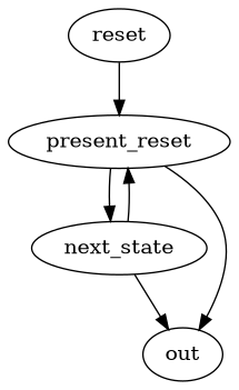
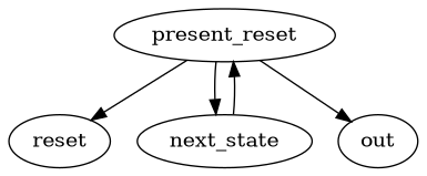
  strict digraph {
    edge [weight=1.0]
    n1 [label=present_reset]
    reset
    next_state
    out
    n1 -> next_state [weight=3.0]
    n1 -> out
-   reset -> n1 [weight=2.0]
+   n1 -> reset [weight=2.0]
    next_state -> n1
-   next_state -> out
  }
